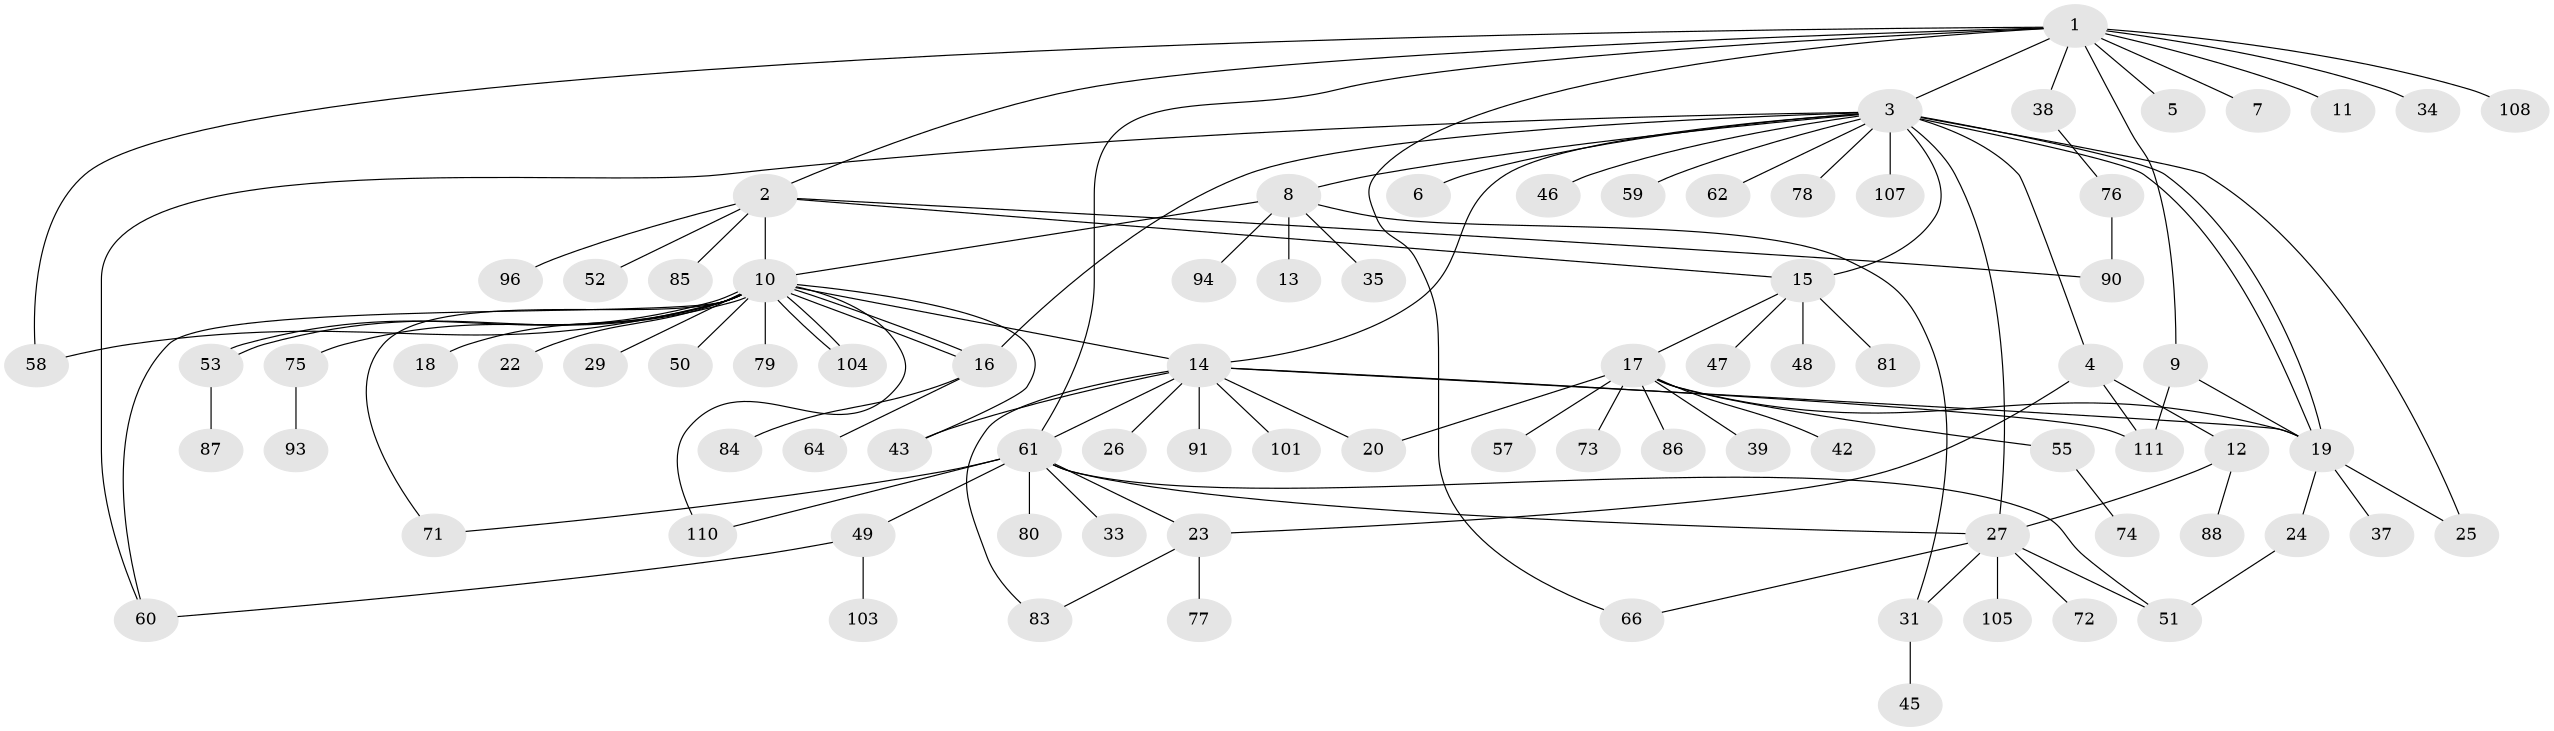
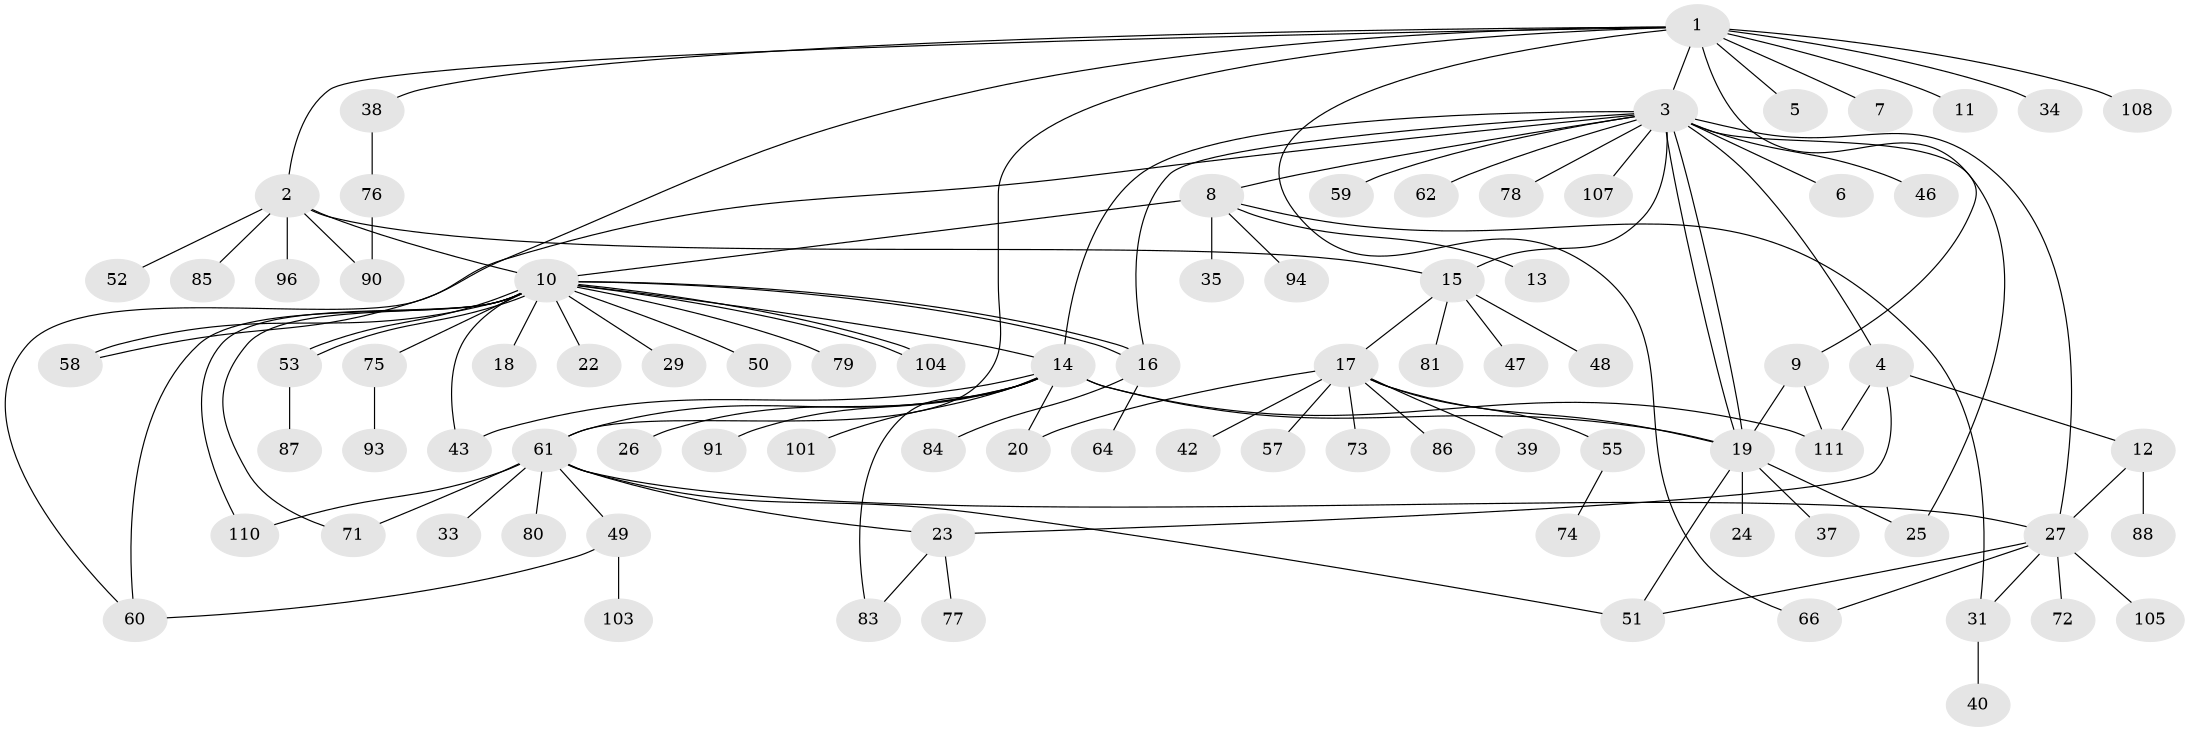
  graph {
    node [color=gray90 style=filled]
    1 [super="+30"]
    2 [super="+97"]
    3 [super="+68"]
    5
    7
    9 [super="+63"]
    11 [super="+106"]
    n8 [label=61 super="+65"]
    34
    38
    58 [super="+95"]
    66
    108
    10 [super="+44"]
    15 [super="+69"]
    52
    85
    90
    96
    4 [super="+54"]
    6
    8 [super="+100"]
    14 [super="+89"]
    16 [super="+36"]
    19 [super="+32"]
    25
    27 [super="+67"]
    46
    59
    60 [super="+61"]
    62
    78
    107
    111
    23 [super="+45"]
    71
    110
    51 [super="+98"]
    33
    49 [super="+102"]
    80
    76 [super="+99"]
    18
    22
    29
    43 [super="+70"]
    50
    53 [super="+56"]
    75
    79
    104
    17 [super="+41"]
    47
    48
    81
    12 [super="+82"]
    13
    31 [super="+92"]
    35
    94
    20
    26
    83
    91
    101
    64
    84
    24
    37
    72
    105
    88
    77
-   40 [label=45]
+   40
    87
    93
    39
    42
    55
    57 [super="+109"]
    73
    86
    74
    103
    1 -- 2
    1 -- 3
    1 -- 5
    1 -- 7
    1 -- 9
    1 -- 11
    1 -- n8
    1 -- 34
    1 -- 38
    1 -- 58
    1 -- 66
    1 -- 108
    2 -- 10
    2 -- 15
    2 -- 52
    2 -- 85
    2 -- 90
    2 -- 96
    3 -- 15 [weight=2]
    3 -- 4
    3 -- 6
    3 -- 8
    3 -- 14
    3 -- 16
    3 -- 19 [weight=2]
    3 -- 19
    3 -- 25
    3 -- 27
    3 -- 46
    3 -- 59
    3 -- 60
    3 -- 62
    3 -- 78
    3 -- 107
    9 -- 19
    9 -- 111
    n8 -- 27
    n8 -- 23
    n8 -- 71
    n8 -- 110
    n8 -- 51
    n8 -- 33
    n8 -- 49
    n8 -- 80
    38 -- 76
    10 -- 58 [weight=2]
    10 -- 14
    10 -- 16
    10 -- 16
    10 -- 60
    10 -- 71
    10 -- 110
    10 -- 18
    10 -- 22
    10 -- 29
    10 -- 43
    10 -- 50
    10 -- 53
    10 -- 53
    10 -- 75
    10 -- 79
    10 -- 104
    10 -- 104
    15 -- 17
    15 -- 47
    15 -- 48
    15 -- 81
    4 -- 111
    4 -- 23
    4 -- 12 [weight=2]
    8 -- 10
    8 -- 13
    8 -- 31
    8 -- 35
    8 -- 94
    14 -- n8
    14 -- 19
    14 -- 111
    14 -- 43
    14 -- 20
    14 -- 26
    14 -- 83
    14 -- 91
    14 -- 101
    16 -- 64
    16 -- 84
    19 -- 25
-   24 -- 51
+   19 -- 51
    19 -- 24
    19 -- 37
    27 -- 66
    27 -- 51
    27 -- 31
    27 -- 72
    27 -- 105
    23 -- 83
    23 -- 77
    49 -- 60
    49 -- 103
    76 -- 90
    53 -- 87
    75 -- 93
    17 -- 19
    17 -- 20
    17 -- 39
    17 -- 42
    17 -- 55
    17 -- 57
    17 -- 73
    17 -- 86
    12 -- 27
    12 -- 88
    31 -- 40
    55 -- 74
  }
